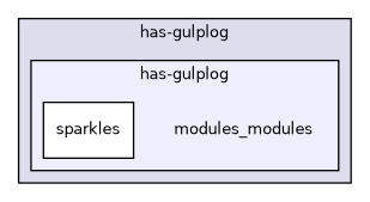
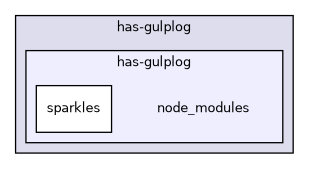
  digraph {
    compound=true
    node [fontname=Helvetica fontsize=10]
-   n1 [label=modules_modules shape=plaintext]
+   n1 [label=node_modules shape=plaintext]
    n2 [color=black fillcolor=white label=sparkles shape=box style=filled]
    subgraph cluster_1 {
      bgcolor="#ddddee"
      fontname=Helvetica
      fontsize=10
      label="has-gulplog"
      pencolor=black
      subgraph cluster_2 {
        bgcolor="#eeeeff"
        fontname=Helvetica
        fontsize=10
        pencolor=black
        n1
        n2
      }
    }
  }
